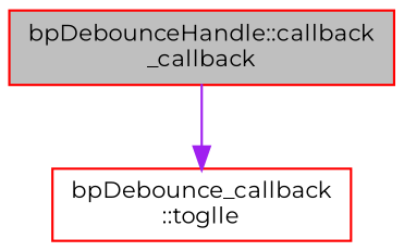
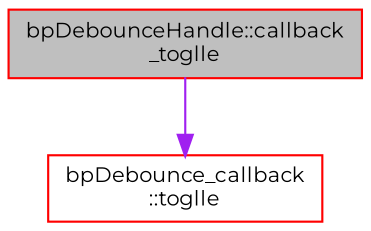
  digraph {
    rankdir=TB
    fontname=Montserrat
    node [color=red fontname=Montserrat fontsize=10 shape=record style=filled]
-   n1 [fillcolor=grey75 fontcolor=black height=0.2 label="bpDebounceHandle::callback\l_callback" width=0.4]
+   n1 [fillcolor=grey75 fontcolor=black height=0.2 label="bpDebounceHandle::callback\l_toglle" width=0.4]
    n2 [fillcolor=white height=0.2 label="bpDebounce_callback\l::toglle" width=0.4]
    n1 -> n2 [color=purple fontname=Montserrat fontsize=10 labelfontname=Helvetica labelfontsize=10 style=solid]
  }
